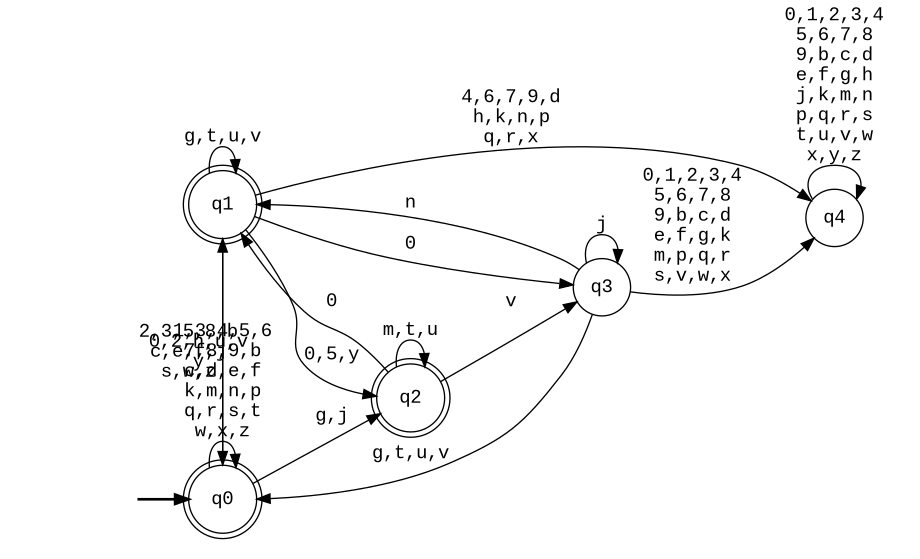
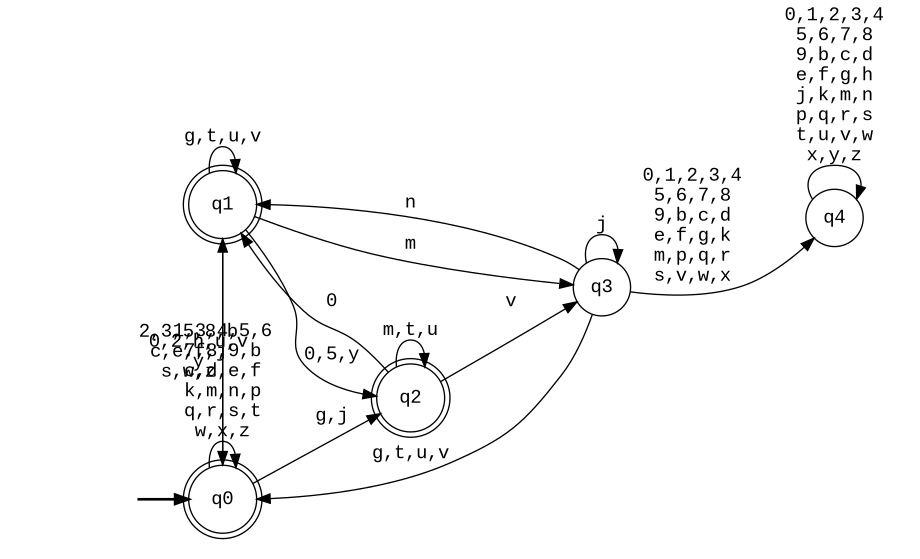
  digraph {
    fontname="Liberation Mono"
    rankdir=LR
    node [fontname="Liberation Mono" shape=doublecircle style="rounded,filled" color=black fillcolor=white]
    edge [fontname="Liberation Mono"]
    __start0 [height=0 shape=none style=invis width=0 color="" fillcolor=""]
    n2 [label=q0]
    n3 [label=q1]
    n4 [label=q2]
    n5 [label=q3 shape=circle style=filled]
    n6 [label=q4 shape=circle style=filled]
    subgraph cluster_1 {
      nodesep=0.15
      ranksep=0.15
      style=invis
      __start0
      n2
    }
    __start0 -> n2 [penwidth=2]
    n2 -> n2 [label="1,3,4,5,6\n7,8,9,b\nc,d,e,f\nk,m,n,p\nq,r,s,t\nw,x,z"]
    n2 -> n3 [label="0,2,h,u,v\ny"]
    n2 -> n4 [label="g,j"]
    n3 -> n2 [label="2,3,5,8,b\nc,e,f,j\ns,w,z"]
    n3 -> n3 [label="g,t,u,v"]
    n3 -> n4 [label="0,5,y"]
-   n3 -> n5 [label=0]
-   n3 -> n6 [label="4,6,7,9,d\nh,k,n,p\nq,r,x"]
+   n3 -> n5 [label=m]
    n4 -> n3 [label=0]
    n4 -> n4 [label="m,t,u"]
    n4 -> n5 [label=v]
    n5 -> n2 [label="g,t,u,v"]
    n5 -> n3 [label=n]
    n5 -> n5 [label=j]
    n5 -> n6 [label="0,1,2,3,4\n5,6,7,8\n9,b,c,d\ne,f,g,k\nm,p,q,r\ns,v,w,x"]
    n6 -> n6 [label="0,1,2,3,4\n5,6,7,8\n9,b,c,d\ne,f,g,h\nj,k,m,n\np,q,r,s\nt,u,v,w\nx,y,z"]
  }
